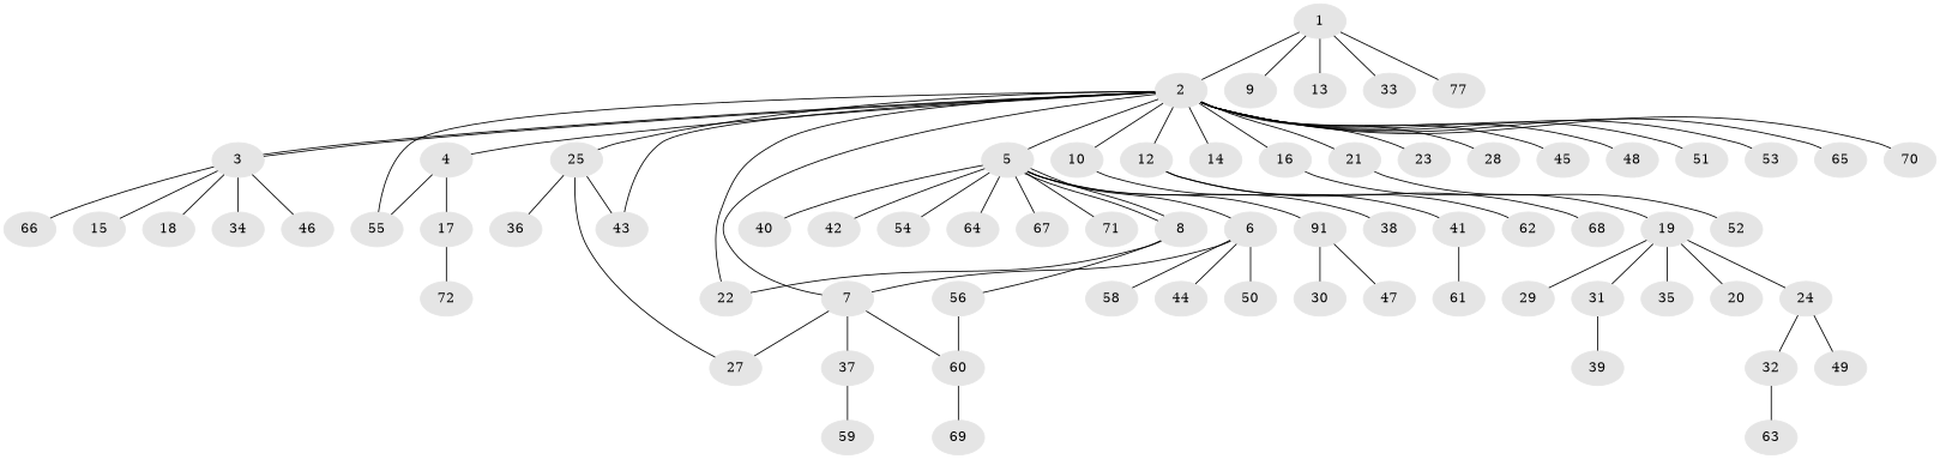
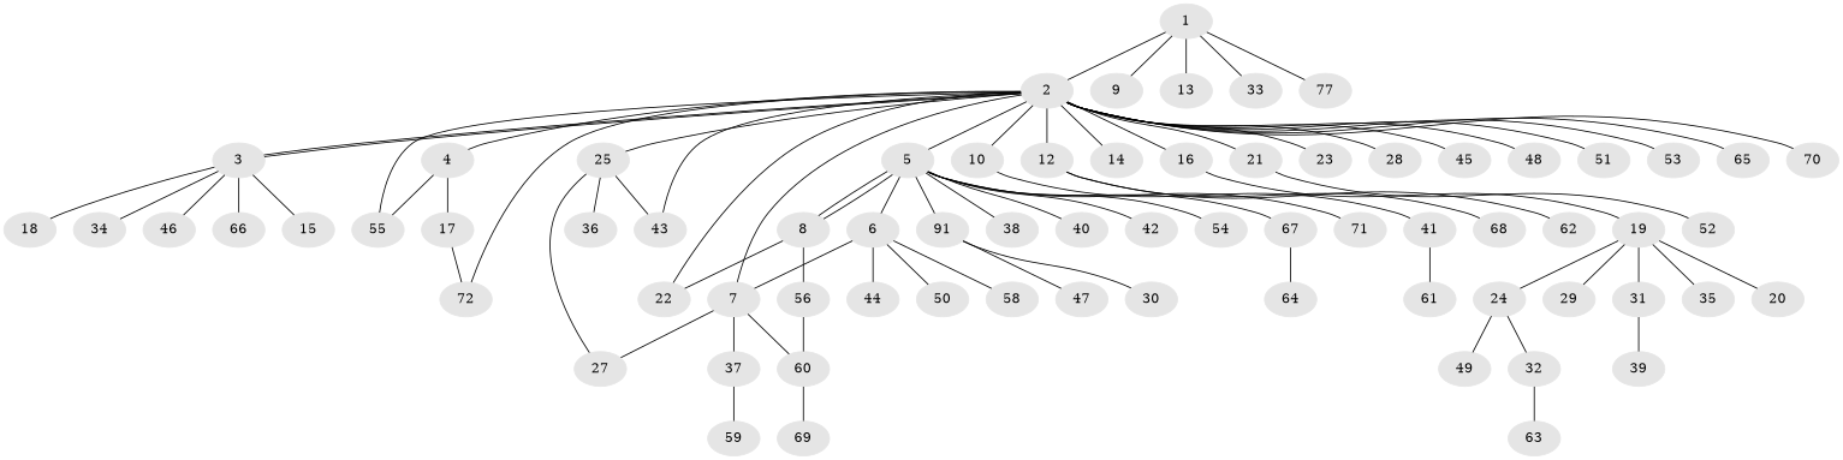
  graph {
    node [color=gray90 style=filled]
    1
    2
    9
    13
    33
    n6 [label=77]
    3
    4
    5
    7
    10
    12
    14
    16
    21
    22
    23
    25
    28
    43
    45
    48
    51
    53
    55
    65
    70
    72
    15
    18
    34
    46
    66
    17
    6
    8
    n37 [label=91]
    38
    40
    42
    54
    64
    67
    71
    27
    37
    60
    41
    62
    68
    19
    52
    36
    44
    50
    58
    56
    30
    47
    61
    59
    69
    20
    24
    29
    31
    35
    32
    49
    39
    63
    1 -- 2
    1 -- 9
    1 -- 13
    1 -- 33
    1 -- n6
    2 -- 3
    2 -- 3
    2 -- 4
    2 -- 5
    2 -- 7
    2 -- 10
    2 -- 12
    2 -- 14
    2 -- 16
    2 -- 21
    2 -- 22
    2 -- 23
    2 -- 25
    2 -- 28
    2 -- 43
    2 -- 45
    2 -- 48
    2 -- 51
    2 -- 53
    2 -- 55
    2 -- 65
    2 -- 70
+   2 -- 72
    3 -- 15
    3 -- 18
    3 -- 34
    3 -- 46
    3 -- 66
    4 -- 55
    4 -- 17
    5 -- 6
    5 -- 8
    5 -- 8
    5 -- n37
    5 -- 38
    5 -- 40
    5 -- 42
    5 -- 54
-   5 -- 64
+   67 -- 64
    5 -- 67
    5 -- 71
    7 -- 27
    7 -- 37
    7 -- 60
    10 -- 41
    12 -- 62
    12 -- 68
    16 -- 19
    21 -- 52
    25 -- 43
    25 -- 27
    25 -- 36
    17 -- 72
    6 -- 7
    6 -- 44
    6 -- 50
    6 -- 58
    8 -- 22
    8 -- 56
    n37 -- 30
    n37 -- 47
    37 -- 59
    60 -- 69
    41 -- 61
    19 -- 20
    19 -- 24
    19 -- 29
    19 -- 31
    19 -- 35
    56 -- 60
    24 -- 32
    24 -- 49
    31 -- 39
    32 -- 63
  }
